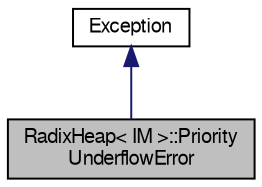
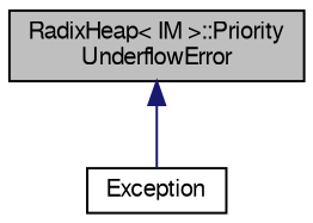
  digraph {
    node [color=black fontname=FreeSans fontsize=10 shape=record style=filled]
    n1 [fillcolor=grey75 fontcolor=black height=0.2 label="RadixHeap\< IM \>::Priority\lUnderflowError" width=0.4]
    n2 [fillcolor=white height=0.2 label=Exception width=0.4]
-   n2 -> n1 [color=midnightblue dir=back fontname=FreeSans fontsize=10 labelfontname=FreeSans labelfontsize=10 style=solid]
+   n1 -> n2 [color=midnightblue dir=back fontname=FreeSans fontsize=10 labelfontname=FreeSans labelfontsize=10 style=solid]
  }
